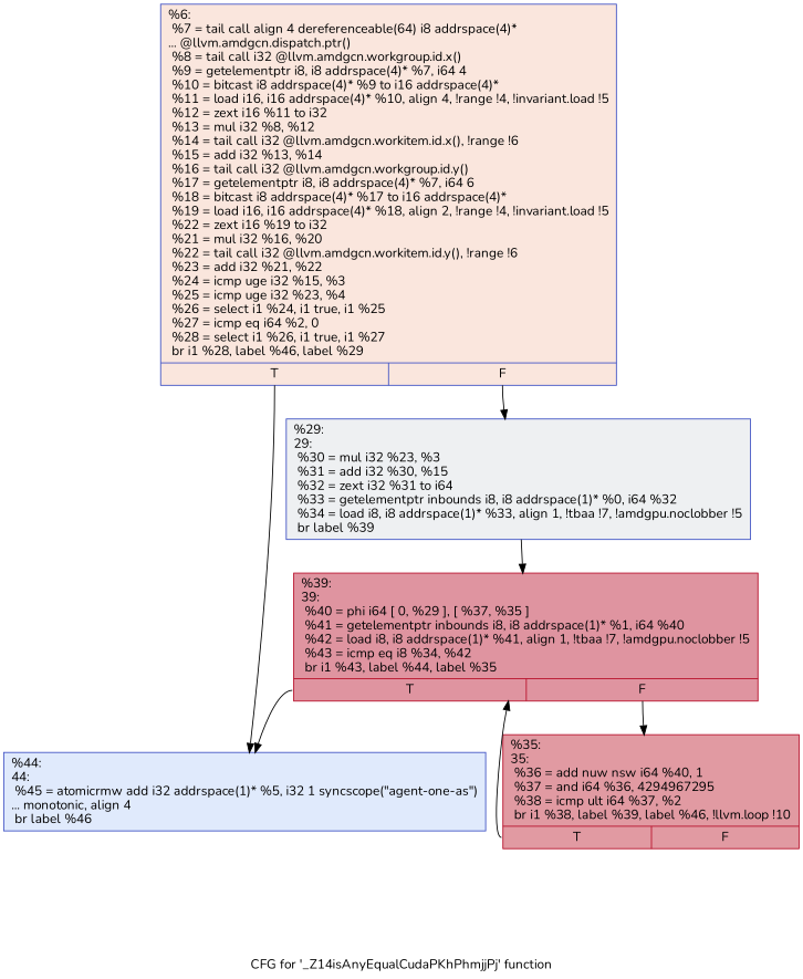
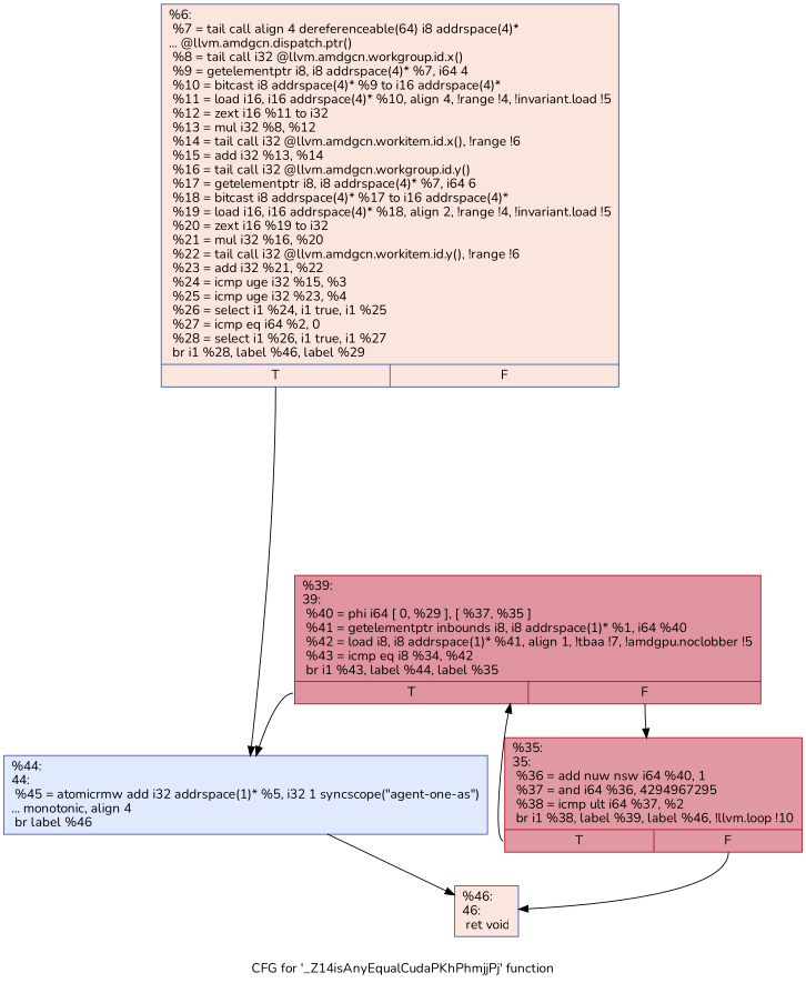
  digraph {
    fontname=Nunito
    label="CFG for '_Z14isAnyEqualCudaPKhPhmjjPj' function"
    node [color="#3d50c3ff" fillcolor="#f3c7b170" fontname=Nunito shape=record style=filled]
    edge [fontname=Nunito tailport=s0]
-   n1 [label="{%6:\l  %7 = tail call align 4 dereferenceable(64) i8 addrspace(4)*\l... @llvm.amdgcn.dispatch.ptr()\l  %8 = tail call i32 @llvm.amdgcn.workgroup.id.x()\l  %9 = getelementptr i8, i8 addrspace(4)* %7, i64 4\l  %10 = bitcast i8 addrspace(4)* %9 to i16 addrspace(4)*\l  %11 = load i16, i16 addrspace(4)* %10, align 4, !range !4, !invariant.load !5\l  %12 = zext i16 %11 to i32\l  %13 = mul i32 %8, %12\l  %14 = tail call i32 @llvm.amdgcn.workitem.id.x(), !range !6\l  %15 = add i32 %13, %14\l  %16 = tail call i32 @llvm.amdgcn.workgroup.id.y()\l  %17 = getelementptr i8, i8 addrspace(4)* %7, i64 6\l  %18 = bitcast i8 addrspace(4)* %17 to i16 addrspace(4)*\l  %19 = load i16, i16 addrspace(4)* %18, align 2, !range !4, !invariant.load !5\l  %22 = zext i16 %19 to i32\l  %21 = mul i32 %16, %20\l  %22 = tail call i32 @llvm.amdgcn.workitem.id.y(), !range !6\l  %23 = add i32 %21, %22\l  %24 = icmp uge i32 %15, %3\l  %25 = icmp uge i32 %23, %4\l  %26 = select i1 %24, i1 true, i1 %25\l  %27 = icmp eq i64 %2, 0\l  %28 = select i1 %26, i1 true, i1 %27\l  br i1 %28, label %46, label %29\l|{<s0>T|<s1>F}}"]
-   n2 [fillcolor="#d9dce170" label="{%29:\l29:                                               \l  %30 = mul i32 %23, %3\l  %31 = add i32 %30, %15\l  %32 = zext i32 %31 to i64\l  %33 = getelementptr inbounds i8, i8 addrspace(1)* %0, i64 %32\l  %34 = load i8, i8 addrspace(1)* %33, align 1, !tbaa !7, !amdgpu.noclobber !5\l  br label %39\l}"]
+   n1 [label="{%6:\l  %7 = tail call align 4 dereferenceable(64) i8 addrspace(4)*\l... @llvm.amdgcn.dispatch.ptr()\l  %8 = tail call i32 @llvm.amdgcn.workgroup.id.x()\l  %9 = getelementptr i8, i8 addrspace(4)* %7, i64 4\l  %10 = bitcast i8 addrspace(4)* %9 to i16 addrspace(4)*\l  %11 = load i16, i16 addrspace(4)* %10, align 4, !range !4, !invariant.load !5\l  %12 = zext i16 %11 to i32\l  %13 = mul i32 %8, %12\l  %14 = tail call i32 @llvm.amdgcn.workitem.id.x(), !range !6\l  %15 = add i32 %13, %14\l  %16 = tail call i32 @llvm.amdgcn.workgroup.id.y()\l  %17 = getelementptr i8, i8 addrspace(4)* %7, i64 6\l  %18 = bitcast i8 addrspace(4)* %17 to i16 addrspace(4)*\l  %19 = load i16, i16 addrspace(4)* %18, align 2, !range !4, !invariant.load !5\l  %20 = zext i16 %19 to i32\l  %21 = mul i32 %16, %20\l  %22 = tail call i32 @llvm.amdgcn.workitem.id.y(), !range !6\l  %23 = add i32 %21, %22\l  %24 = icmp uge i32 %15, %3\l  %25 = icmp uge i32 %23, %4\l  %26 = select i1 %24, i1 true, i1 %25\l  %27 = icmp eq i64 %2, 0\l  %28 = select i1 %26, i1 true, i1 %27\l  br i1 %28, label %46, label %29\l|{<s0>T|<s1>F}}"]
    n3 [fillcolor="#b9d0f970" label="{%44:\l44:                                               \l  %45 = atomicrmw add i32 addrspace(1)* %5, i32 1 syncscope(\"agent-one-as\")\l... monotonic, align 4\l  br label %46\l}"]
+   n4 [label="{%46:\l46:                                               \l  ret void\l}"]
    n5 [color="#b70d28ff" fillcolor="#b70d2870" label="{%39:\l39:                                               \l  %40 = phi i64 [ 0, %29 ], [ %37, %35 ]\l  %41 = getelementptr inbounds i8, i8 addrspace(1)* %1, i64 %40\l  %42 = load i8, i8 addrspace(1)* %41, align 1, !tbaa !7, !amdgpu.noclobber !5\l  %43 = icmp eq i8 %34, %42\l  br i1 %43, label %44, label %35\l|{<s0>T|<s1>F}}"]
    n6 [color="#b70d28ff" fillcolor="#bb1b2c70" label="{%35:\l35:                                               \l  %36 = add nuw nsw i64 %40, 1\l  %37 = and i64 %36, 4294967295\l  %38 = icmp ult i64 %37, %2\l  br i1 %38, label %39, label %46, !llvm.loop !10\l|{<s0>T|<s1>F}}"]
-   n1 -> n2 [tailport=s1]
    n1 -> n3
-   n2 -> n5
+   n3 -> n4
    n5 -> n3
    n5 -> n6 [tailport=s1]
+   n6 -> n4 [tailport=s1]
    n6 -> n5
  }
